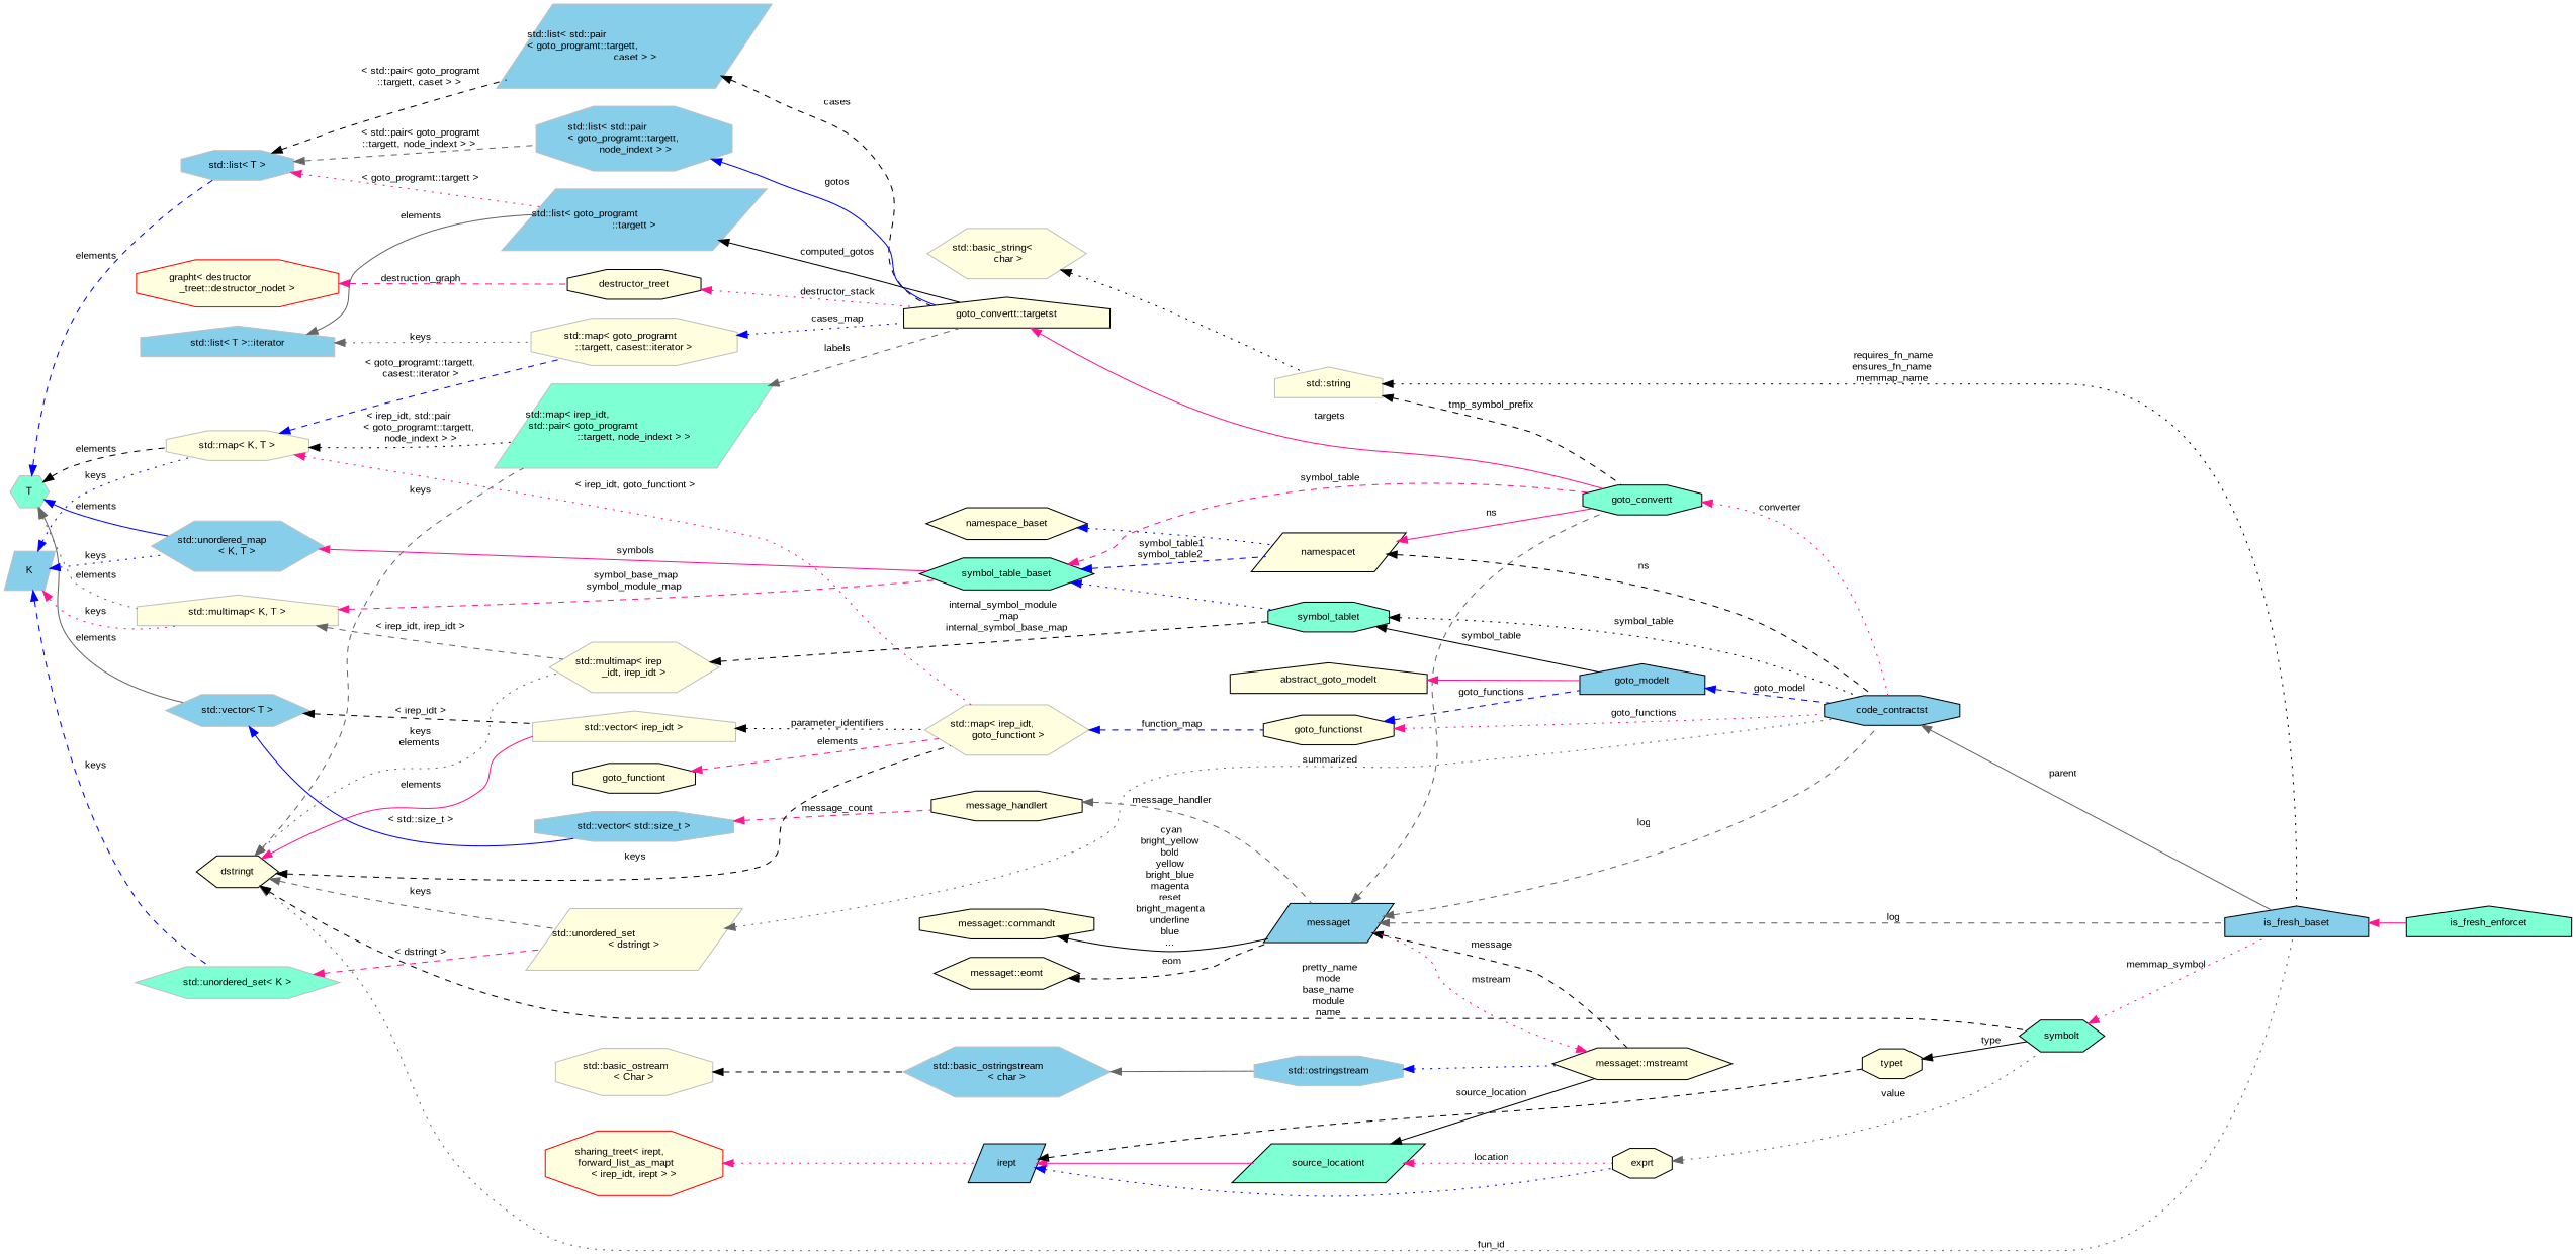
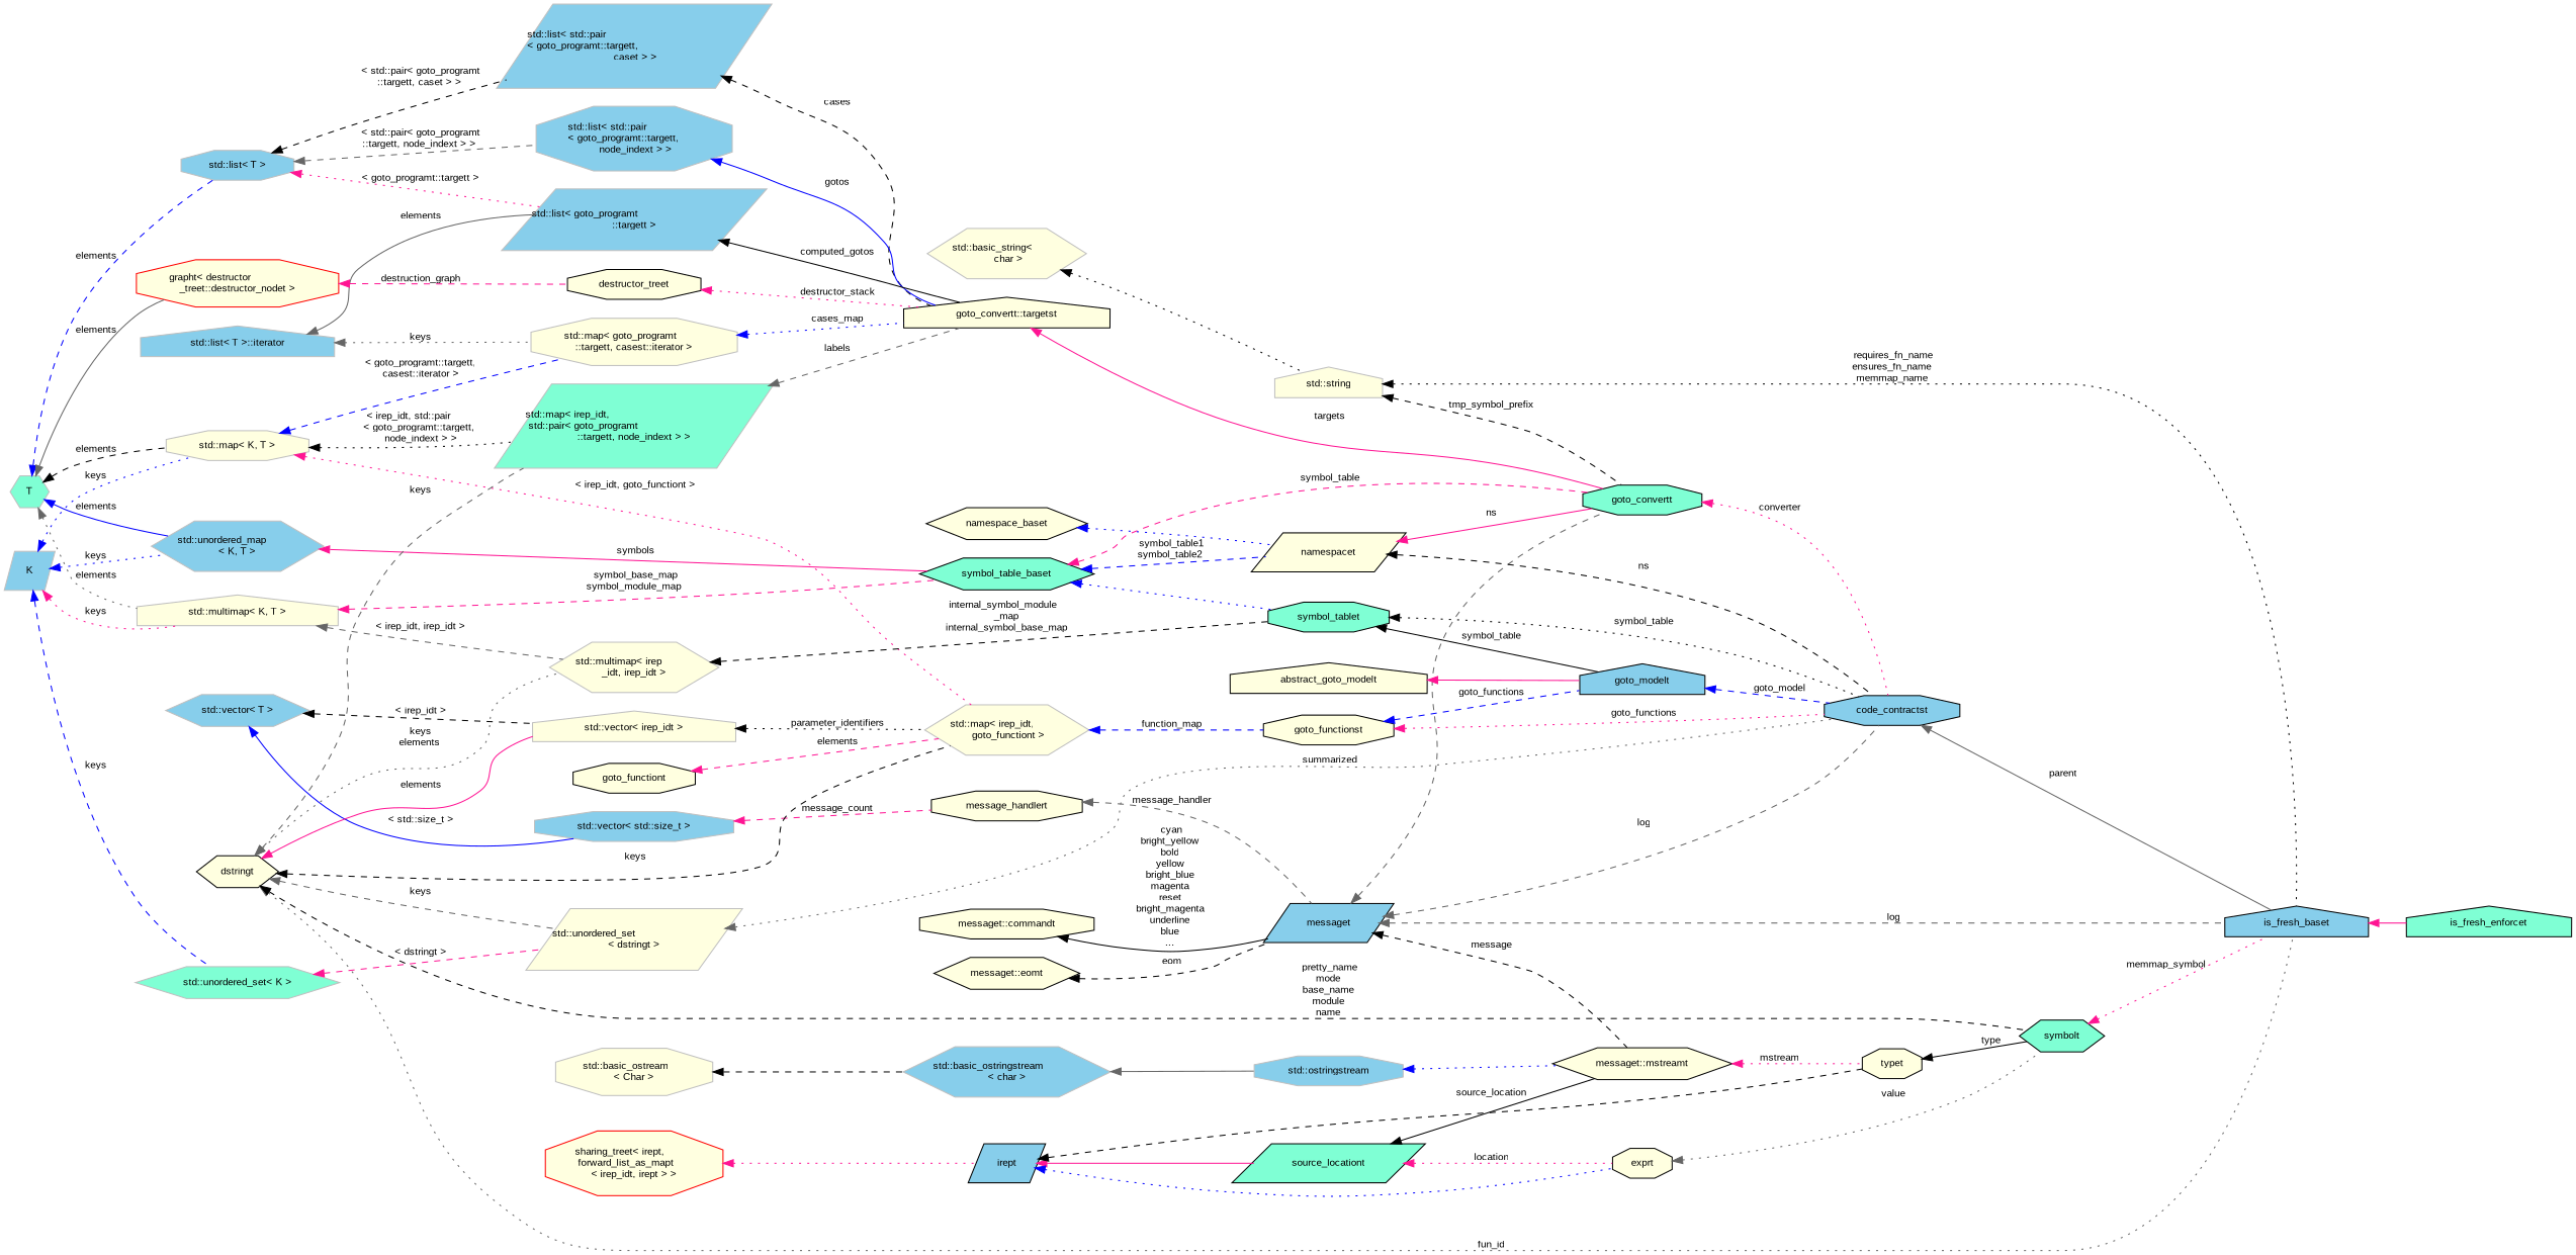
  digraph {
    fontname="Liberation Sans"
    rankdir=LR
    node [color=black fillcolor=lightyellow fontname="Liberation Sans" fontsize=10 shape=octagon style=filled]
    edge [color=deeppink dir=back fontname="Liberation Sans" fontsize=10 labelfontname=Helvetica labelfontsize=10 style=dashed]
    n1 [fillcolor=aquamarine fontcolor=black height=0.2 label=is_fresh_enforcet shape=house width=0.4]
    n2 [fillcolor=skyblue height=0.2 label=is_fresh_baset shape=house width=0.4]
    n3 [fillcolor=skyblue height=0.2 label=messaget shape=parallelogram width=0.4]
    n4 [height=0.2 label="messaget::mstreamt" shape=hexagon width=0.4]
    n5 [fillcolor=skyblue height=0.2 label=code_contractst width=0.4]
    n6 [fillcolor=aquamarine height=0.2 label=goto_convertt width=0.4]
    n7 [height=0.2 label=message_handlert width=0.4]
    n8 [color=grey75 fillcolor=skyblue height=0.2 label="std::vector\< std::size_t \>" width=0.4]
    n9 [color=grey75 fillcolor=skyblue height=0.2 label="std::vector\< T \>" shape=hexagon width=0.4]
    n10 [color=grey75 height=0.2 label="std::vector\< irep_idt \>" shape=house width=0.4]
    n11 [color=grey75 height=0.2 label="std::map\< irep_idt,\l goto_functiont \>" shape=hexagon width=0.4]
    n12 [color=grey75 fillcolor=aquamarine height=0.2 label=T shape=hexagon width=0.4]
    n13 [color=grey75 height=0.2 label="std::multimap\< K, T \>" shape=house width=0.4]
    n14 [color=grey75 fillcolor=skyblue height=0.2 label="std::unordered_map\l\< K, T \>" shape=hexagon width=0.4]
    n15 [color=grey75 fillcolor=skyblue height=0.2 label="std::list\< T \>" width=0.4]
    n16 [color=grey75 height=0.2 label="std::map\< K, T \>" width=0.4]
    n17 [color=grey75 height=0.2 label="std::multimap\< irep\l_idt, irep_idt \>" shape=hexagon width=0.4]
    n18 [fillcolor=aquamarine height=0.2 label=symbol_table_baset shape=hexagon width=0.4]
    n19 [color=grey75 fillcolor=skyblue height=0.2 label="std::list\< std::pair\l\< goto_programt::targett,\l caset \> \>" shape=parallelogram width=0.4]
    n20 [color=grey75 fillcolor=skyblue height=0.2 label="std::list\< std::pair\l\< goto_programt::targett,\l node_indext \> \>" width=0.4]
    n21 [color=grey75 fillcolor=skyblue height=0.2 label="std::list\< goto_programt\l::targett \>" shape=parallelogram width=0.4]
    n22 [color=grey75 fillcolor=aquamarine height=0.2 label="std::map\< irep_idt,\l std::pair\< goto_programt\l::targett, node_indext \> \>" shape=parallelogram width=0.4]
    n23 [color=grey75 height=0.2 label="std::map\< goto_programt\l::targett, casest::iterator \>" width=0.4]
    n24 [height=0.2 label="messaget::commandt" width=0.4]
    n25 [color=grey75 fillcolor=skyblue height=0.2 label="std::ostringstream" width=0.4]
    n26 [color=grey75 fillcolor=skyblue height=0.2 label="std::basic_ostringstream\l\< char \>" shape=hexagon width=0.4]
    n27 [color=grey75 height=0.2 label="std::basic_ostream\l\< Char \>" width=0.4]
    n28 [fillcolor=aquamarine height=0.2 label=source_locationt shape=parallelogram width=0.4]
    n29 [height=0.2 label=exprt width=0.4]
    n30 [fillcolor=aquamarine height=0.2 label=symbolt shape=hexagon width=0.4]
    n31 [fillcolor=skyblue height=0.2 label=irept shape=parallelogram width=0.4]
    n32 [height=0.2 label=typet width=0.4]
    n33 [color=red height=0.2 label="sharing_treet\< irept,\l forward_list_as_mapt\l\< irep_idt, irept \> \>" width=0.4]
    n34 [height=0.2 label="messaget::eomt" shape=hexagon width=0.4]
    n35 [height=0.2 label=dstringt shape=hexagon width=0.4]
    n36 [color=grey75 height=0.2 label="std::unordered_set\l\< dstringt \>" shape=parallelogram width=0.4]
    n37 [fillcolor=aquamarine height=0.2 label=symbol_tablet width=0.4]
    n38 [height=0.2 label="goto_convertt::targetst" shape=house width=0.4]
    n39 [height=0.2 label=goto_functionst width=0.4]
    n40 [color=grey75 height=0.2 label="std::string" shape=house width=0.4]
    n41 [color=grey75 height=0.2 label="std::basic_string\<\l char \>" shape=hexagon width=0.4]
    n42 [color=grey75 fillcolor=aquamarine height=0.2 label="std::unordered_set\< K \>" shape=hexagon width=0.4]
    n43 [color=grey75 fillcolor=skyblue height=0.2 label=K shape=parallelogram width=0.4]
    n44 [fillcolor=skyblue height=0.2 label=goto_modelt shape=house width=0.4]
    n45 [height=0.2 label=namespacet shape=parallelogram width=0.4]
    n46 [height=0.2 label=namespace_baset shape=hexagon width=0.4]
    n47 [color=grey75 fillcolor=skyblue height=0.2 label="std::list\< T \>::iterator" shape=house width=0.4]
    n48 [height=0.2 label=destructor_treet width=0.4]
    n49 [color=red height=0.2 label="grapht\< destructor\l_treet::destructor_nodet \>" width=0.4]
    n50 [height=0.2 label=goto_functiont width=0.4]
    n51 [height=0.2 label=abstract_goto_modelt shape=house width=0.4]
    n2 -> n1 [style=solid]
    n3 -> n2 [color=gray40 label=" log"]
    n3 -> n4 [color=black label=" message"]
    n3 -> n5 [color=gray40 label=" log"]
    n3 -> n6 [color=gray40]
-   n4 -> n3 [label=" mstream" style=dotted]
+   n4 -> n32 [label=" mstream" style=dotted]
    n5 -> n2 [color=gray40 label=" parent" style=solid]
    n6 -> n5 [label=" converter" style=dotted]
    n7 -> n3 [color=gray40 label=" message_handler"]
    n8 -> n7 [label=" message_count"]
    n9 -> n8 [color=blue label=" \< std::size_t \>" style=solid]
    n9 -> n10 [color=black label=" \< irep_idt \>"]
    n10 -> n11 [color=black label=" parameter_identifiers" style=dotted]
    n11 -> n39 [color=blue label=" function_map"]
-   n12 -> n9 [color=gray40 label=" elements" style=solid]
+   n12 -> n49 [color=gray40 label=" elements" style=solid]
    n12 -> n13 [color=gray40 label=" elements" style=dotted]
    n12 -> n14 [color=blue label=" elements" style=solid]
    n12 -> n15 [color=blue label=" elements"]
    n12 -> n16 [color=black label=" elements"]
    n13 -> n17 [color=gray40 label=" \< irep_idt, irep_idt \>"]
    n13 -> n18 [label=" symbol_base_map\nsymbol_module_map"]
    n14 -> n18 [label=" symbols" style=solid]
    n15 -> n19 [color=black label=" \< std::pair\< goto_programt\l::targett, caset \> \>"]
    n15 -> n20 [color=gray40 label=" \< std::pair\< goto_programt\l::targett, node_indext \> \>"]
    n15 -> n21 [label=" \< goto_programt::targett \>" style=dotted]
    n16 -> n11 [label=" \< irep_idt, goto_functiont \>" style=dotted]
    n16 -> n22 [color=black label=" \< irep_idt, std::pair\l\< goto_programt::targett,\l node_indext \> \>" style=dotted]
    n16 -> n23 [color=blue label=" \< goto_programt::targett,\l casest::iterator \>"]
    n17 -> n37 [color=black label=" internal_symbol_module\l_map\ninternal_symbol_base_map"]
    n18 -> n6 [label=" symbol_table"]
    n18 -> n37 [color=blue style=dotted]
    n18 -> n45 [color=blue label=" symbol_table1\nsymbol_table2"]
    n19 -> n38 [color=black label=" cases"]
    n20 -> n38 [color=blue label=" gotos" style=solid]
    n21 -> n38 [color=black label=" computed_gotos" style=solid]
    n22 -> n38 [color=gray40 label=" labels"]
    n23 -> n38 [color=blue label=" cases_map" style=dotted]
    n24 -> n3 [color=black label=" cyan\nbright_yellow\nbold\nyellow\nbright_blue\nmagenta\nreset\nbright_magenta\nunderline\nblue\n..." style=solid]
    n25 -> n4 [color=blue style=dotted]
    n26 -> n25 [color=gray40 style=solid]
    n27 -> n26 [color=black]
    n28 -> n4 [color=black label=" source_location" style=solid]
    n28 -> n29 [label=" location" style=dotted]
    n29 -> n30 [color=gray40 label=" value" style=dotted]
    n30 -> n2 [label=" memmap_symbol" style=dotted]
    n31 -> n28 [style=solid]
    n31 -> n29 [color=blue style=dotted]
    n31 -> n32 [color=black]
    n32 -> n30 [color=black label=" type" style=solid]
    n33 -> n31 [style=dotted]
    n34 -> n3 [color=black label=" eom"]
    n35 -> n2 [color=gray40 label=" fun_id" style=dotted]
    n35 -> n10 [label=" elements" style=solid]
    n35 -> n11 [color=black label=" keys"]
    n35 -> n17 [color=gray40 label=" keys\nelements" style=dotted]
    n35 -> n22 [color=gray40 label=" keys"]
    n35 -> n30 [color=black label=" pretty_name\nmode\nbase_name\nmodule\nname"]
    n35 -> n36 [color=gray40 label=" keys"]
    n36 -> n5 [color=gray40 label=" summarized" style=dotted]
    n37 -> n5 [color=black label=" symbol_table" style=dotted]
    n37 -> n44 [color=black label=" symbol_table" style=solid]
    n38 -> n6 [label=" targets" style=solid]
    n39 -> n5 [label=" goto_functions" style=dotted]
    n39 -> n44 [color=blue label=" goto_functions"]
    n40 -> n2 [color=black label=" requires_fn_name\nensures_fn_name\nmemmap_name" style=dotted]
    n40 -> n6 [color=black label=" tmp_symbol_prefix"]
    n41 -> n40 [color=black style=dotted]
    n42 -> n36 [label=" \< dstringt \>"]
    n43 -> n13 [label=" keys" style=dotted]
    n43 -> n14 [color=blue label=" keys" style=dotted]
    n43 -> n16 [color=blue label=" keys" style=dotted]
    n43 -> n42 [color=blue label=" keys"]
    n44 -> n5 [color=blue label=" goto_model"]
    n45 -> n5 [color=black label=" ns"]
    n45 -> n6 [label=" ns" style=solid]
    n46 -> n45 [color=blue style=dotted]
    n47 -> n21 [color=gray40 label=" elements" style=solid]
    n47 -> n23 [color=gray40 label=" keys" style=dotted]
    n48 -> n38 [label=" destructor_stack" style=dotted]
    n49 -> n48 [label=" destruction_graph"]
    n50 -> n11 [label=" elements"]
    n51 -> n44 [style=solid]
  }
